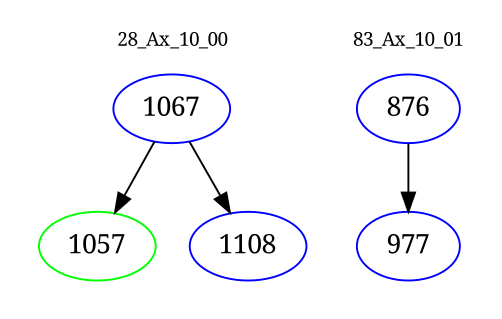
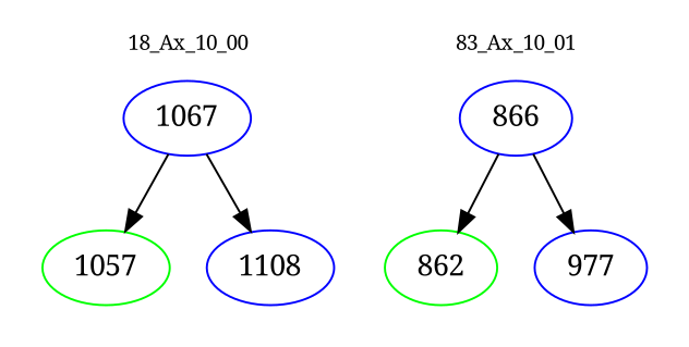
  digraph {
    fontname="Noto Serif"
    node [color=blue fontname="Noto Serif"]
    edge [color=black fontname="Noto Serif"]
    n1 [label=1067]
    n2 [color=green label=1057]
    n3 [label=1108]
-   n4 [label=876]
+   n4 [label=866]
+   n5 [color=green label=862]
    n6 [label=977]
    subgraph cluster_1 {
      color=white
      fontsize=10
-     label="28_Ax_10_00"
+     label="18_Ax_10_00"
      n1
      n2
      n3
    }
    subgraph cluster_2 {
      color=white
      fontsize=10
      label="83_Ax_10_01"
      n4
+     n5
      n6
    }
    n1 -> n2
    n1 -> n3
+   n4 -> n5
    n4 -> n6
  }
